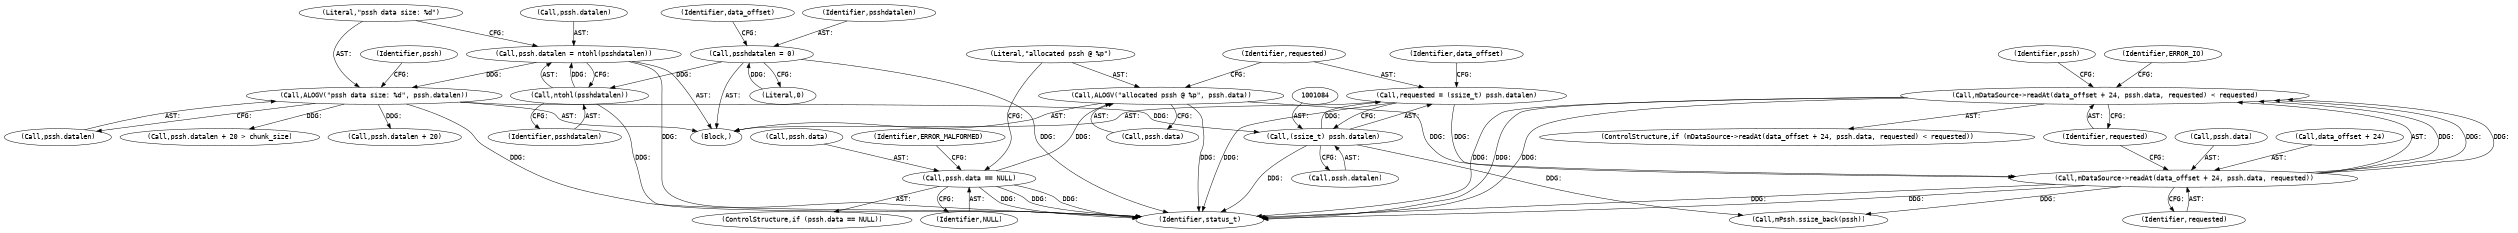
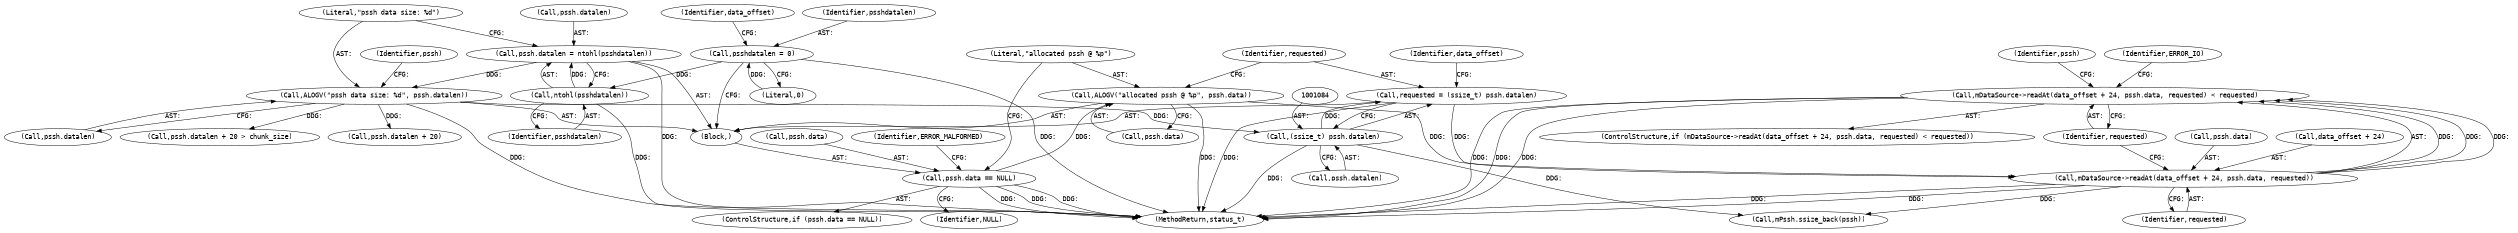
  digraph {
    fontname="DejaVu Sans Mono"
    node [fontname="DejaVu Sans Mono"]
    edge [fontname="DejaVu Sans Mono"]
    n1 [label="(Call,mDataSource->readAt(data_offset + 24, pssh.data, requested) < requested)"]
    n2 [label="(Identifier,requested)"]
-   n3 [label="(Identifier,status_t)"]
+   n3 [label="(MethodReturn,status_t)"]
    n4 [label="(ControlStructure,if (mDataSource->readAt(data_offset + 24, pssh.data, requested) < requested))"]
    n5 [label="(Call,mDataSource->readAt(data_offset + 24, pssh.data, requested))"]
    n6 [label="(Identifier,requested)"]
    n7 [label="(Call,mPssh.ssize_back(pssh))"]
    n8 [label="(Call,ALOGV(\"allocated pssh @ %p\", pssh.data))"]
    n9 [label="(Block,)"]
    n10 [label="(Call,pssh.data)"]
    n11 [label="(Call,pssh.data == NULL)"]
    n12 [label="(ControlStructure,if (pssh.data == NULL))"]
    n13 [label="(Identifier,NULL)"]
    n14 [label="(Call,requested = (ssize_t) pssh.datalen)"]
    n15 [label="(Call,(ssize_t) pssh.datalen)"]
    n16 [label="(Call,pssh.datalen)"]
    n17 [label="(Call,ALOGV(\"pssh data size: %d\", pssh.datalen))"]
    n18 [label="(Call,pssh.datalen + 20)"]
    n19 [label="(Call,pssh.datalen)"]
    n20 [label="(Call,pssh.datalen + 20 > chunk_size)"]
    n21 [label="(Call,pssh.datalen = ntohl(psshdatalen))"]
    n22 [label="(Call,ntohl(psshdatalen))"]
    n23 [label="(Identifier,psshdatalen)"]
    n24 [label="(Call,psshdatalen = 0)"]
    n25 [label="(Literal,0)"]
    n26 [label="(Call,pssh.data)"]
    n27 [label="(Identifier,data_offset)"]
    n28 [label="(Literal,\"pssh data size: %d\")"]
    n29 [label="(Identifier,pssh)"]
    n30 [label="(Identifier,pssh)"]
    n31 [label="(Identifier,ERROR_IO)"]
    n32 [label="(Identifier,data_offset)"]
    n33 [label="(Call,pssh.data)"]
    n34 [label="(Call,data_offset + 24)"]
    n35 [label="(Identifier,requested)"]
    n36 [label="(Call,pssh.datalen)"]
    n37 [label="(Literal,\"allocated pssh @ %p\")"]
    n38 [label="(Identifier,psshdatalen)"]
    n39 [label="(Identifier,ERROR_MALFORMED)"]
    1001084
    n1 -> n2 [label="CFG: "]
    n1 -> n3 [label="DDG: "]
    n1 -> n3 [label="DDG: "]
    n1 -> n3 [label="DDG: "]
    n1 -> n4 [label="AST: "]
    n2 -> n1 [label="AST: "]
    n2 -> n5 [label="CFG: "]
    n5 -> n1 [label="AST: "]
    n5 -> n1 [label="DDG: "]
    n5 -> n1 [label="DDG: "]
    n5 -> n1 [label="DDG: "]
    n5 -> n3 [label="DDG: "]
    n5 -> n3 [label="DDG: "]
    n5 -> n6 [label="CFG: "]
    n5 -> n7 [label="DDG: "]
    n6 -> n5 [label="AST: "]
    n8 -> n3 [label="DDG: "]
    n8 -> n5 [label="DDG: "]
    n8 -> n9 [label="AST: "]
    n8 -> n10 [label="CFG: "]
    n10 -> n8 [label="AST: "]
    n11 -> n3 [label="DDG: "]
    n11 -> n3 [label="DDG: "]
    n11 -> n3 [label="DDG: "]
    n11 -> n8 [label="DDG: "]
    n11 -> n12 [label="AST: "]
    n11 -> n13 [label="CFG: "]
-   n13 -> n11 [label="AST: "]
+   n9 -> n11 [label="AST: "]
    n14 -> n3 [label="DDG: "]
    n14 -> n5 [label="DDG: "]
    n14 -> n9 [label="AST: "]
    n14 -> n15 [label="CFG: "]
    n15 -> n3 [label="DDG: "]
    n15 -> n7 [label="DDG: "]
    n15 -> n14 [label="AST: "]
    n15 -> n14 [label="DDG: "]
    n15 -> n16 [label="CFG: "]
    n16 -> n15 [label="AST: "]
    n17 -> n3 [label="DDG: "]
    n17 -> n9 [label="AST: "]
    n17 -> n15 [label="DDG: "]
    n17 -> n18 [label="DDG: "]
    n17 -> n19 [label="CFG: "]
    n17 -> n20 [label="DDG: "]
    n19 -> n17 [label="AST: "]
    n21 -> n3 [label="DDG: "]
    n21 -> n9 [label="AST: "]
    n21 -> n17 [label="DDG: "]
    n21 -> n22 [label="CFG: "]
    n22 -> n3 [label="DDG: "]
    n22 -> n21 [label="AST: "]
    n22 -> n21 [label="DDG: "]
    n22 -> n23 [label="CFG: "]
    n23 -> n22 [label="AST: "]
    n24 -> n3 [label="DDG: "]
-   n24 -> n9 [label="AST: "]
+   n24 -> n9 [label="CFG: "]
    n24 -> n22 [label="DDG: "]
    n24 -> n25 [label="CFG: "]
    n25 -> n24 [label="DDG: "]
    n26 -> n5 [label="AST: "]
    n27 -> n14 [label="CFG: "]
    n28 -> n17 [label="AST: "]
    n28 -> n21 [label="CFG: "]
    n29 -> n1 [label="CFG: "]
    n30 -> n17 [label="CFG: "]
    n31 -> n1 [label="CFG: "]
    n32 -> n24 [label="CFG: "]
    n33 -> n11 [label="AST: "]
    n34 -> n5 [label="AST: "]
    n35 -> n8 [label="CFG: "]
    n35 -> n14 [label="AST: "]
    n36 -> n21 [label="AST: "]
    n37 -> n8 [label="AST: "]
    n37 -> n11 [label="CFG: "]
    n38 -> n24 [label="AST: "]
    n39 -> n11 [label="CFG: "]
    1001084 -> n15 [label="AST: "]
  }
